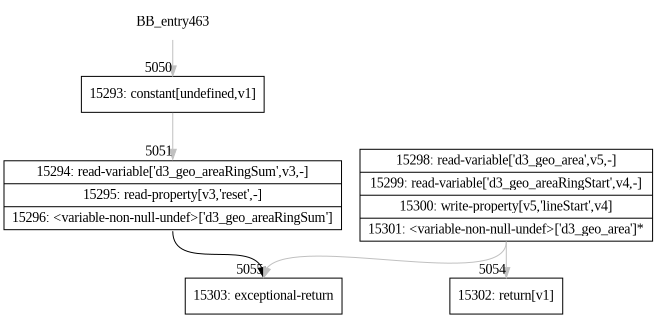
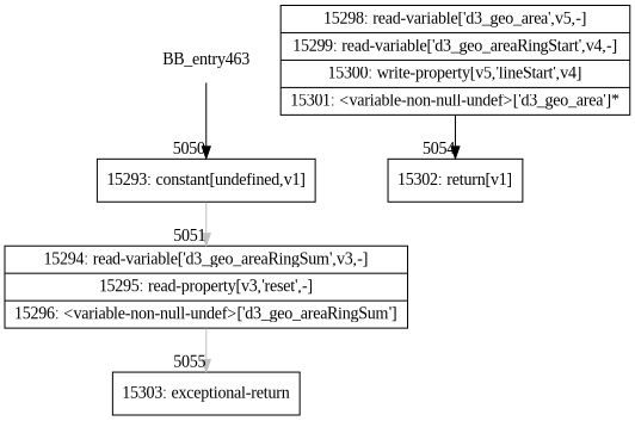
  digraph {
    fontname="Liberation Serif"
    rankdir=TD
    node [fontname="Liberation Serif" shape=record]
    edge [fontname="Liberation Serif" headport=n tailport=s color=gray]
    n1 [label=BB_entry463 shape=none]
    n2 [label="{15293: constant[undefined,v1]}"]
    n3 [label="{15294: read-variable['d3_geo_areaRingSum',v3,-]|15295: read-property[v3,'reset',-]|15296: \<variable-non-null-undef\>['d3_geo_areaRingSum']}"]
    n4 [label="{15303: exceptional-return}"]
    n5 [label="{15298: read-variable['d3_geo_area',v5,-]|15299: read-variable['d3_geo_areaRingStart',v4,-]|15300: write-property[v5,'lineStart',v4]|15301: \<variable-non-null-undef\>['d3_geo_area']*}"]
    n6 [label="{15302: return[v1]}"]
-   n1 -> n2 [headlabel="    5050"]
+   n1 -> n2 [headlabel="    5050" color=""]
    n2 -> n3 [headlabel="      5051"]
-   n3 -> n4 [color=black headlabel="      5055"]
-   n5 -> n4
-   n5 -> n6 [headlabel="      5054"]
+   n3 -> n4 [headlabel="      5055"]
+   n5 -> n6 [headlabel="      5054" color=""]
  }
